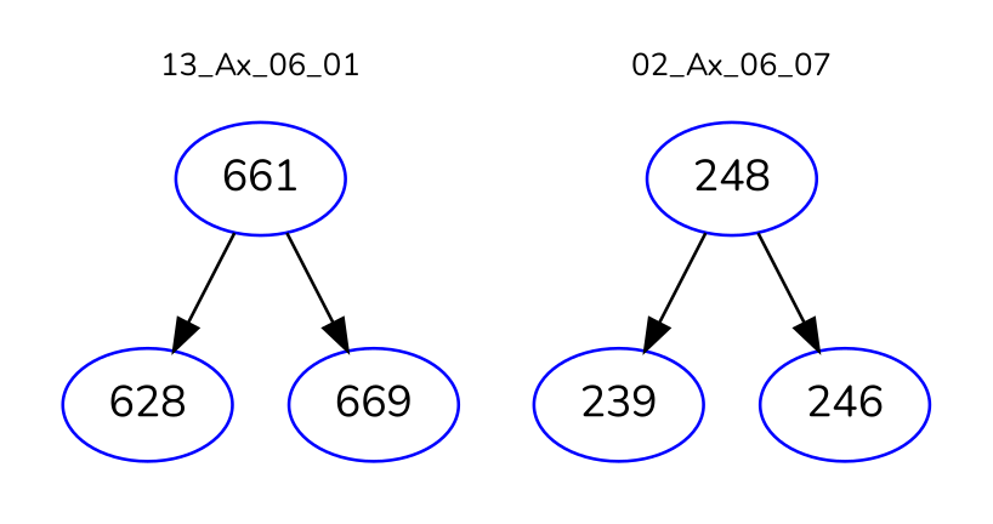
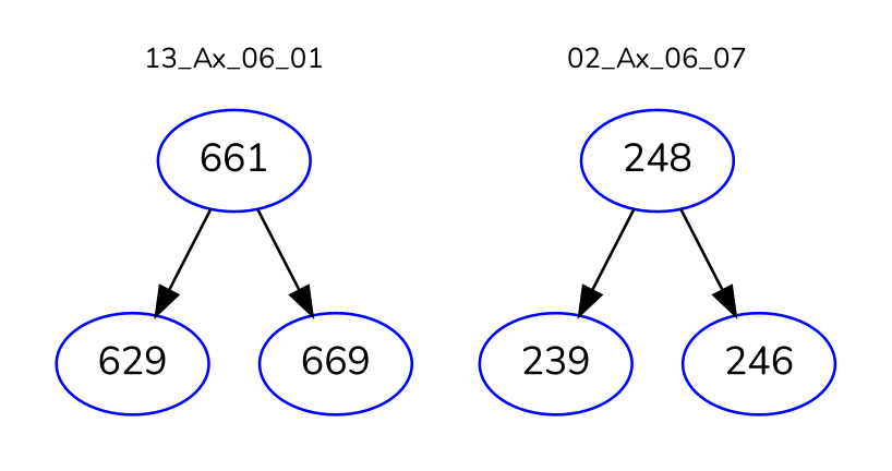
  digraph {
    fontname=Nunito
    node [color=blue fontname=Nunito]
    edge [color=black fontname=Nunito]
    n1 [label=661]
-   n2 [label=628]
+   n2 [label=629]
    n3 [label=669]
    n4 [label=248]
    n5 [label=239]
    n6 [label=246]
    subgraph cluster_1 {
      color=white
      fontsize=10
      label="13_Ax_06_01"
      n1
      n2
      n3
    }
    subgraph cluster_2 {
      color=white
      fontsize=10
      label="02_Ax_06_07"
      n4
      n5
      n6
    }
    n1 -> n2
    n1 -> n3
    n4 -> n5
    n4 -> n6
  }
